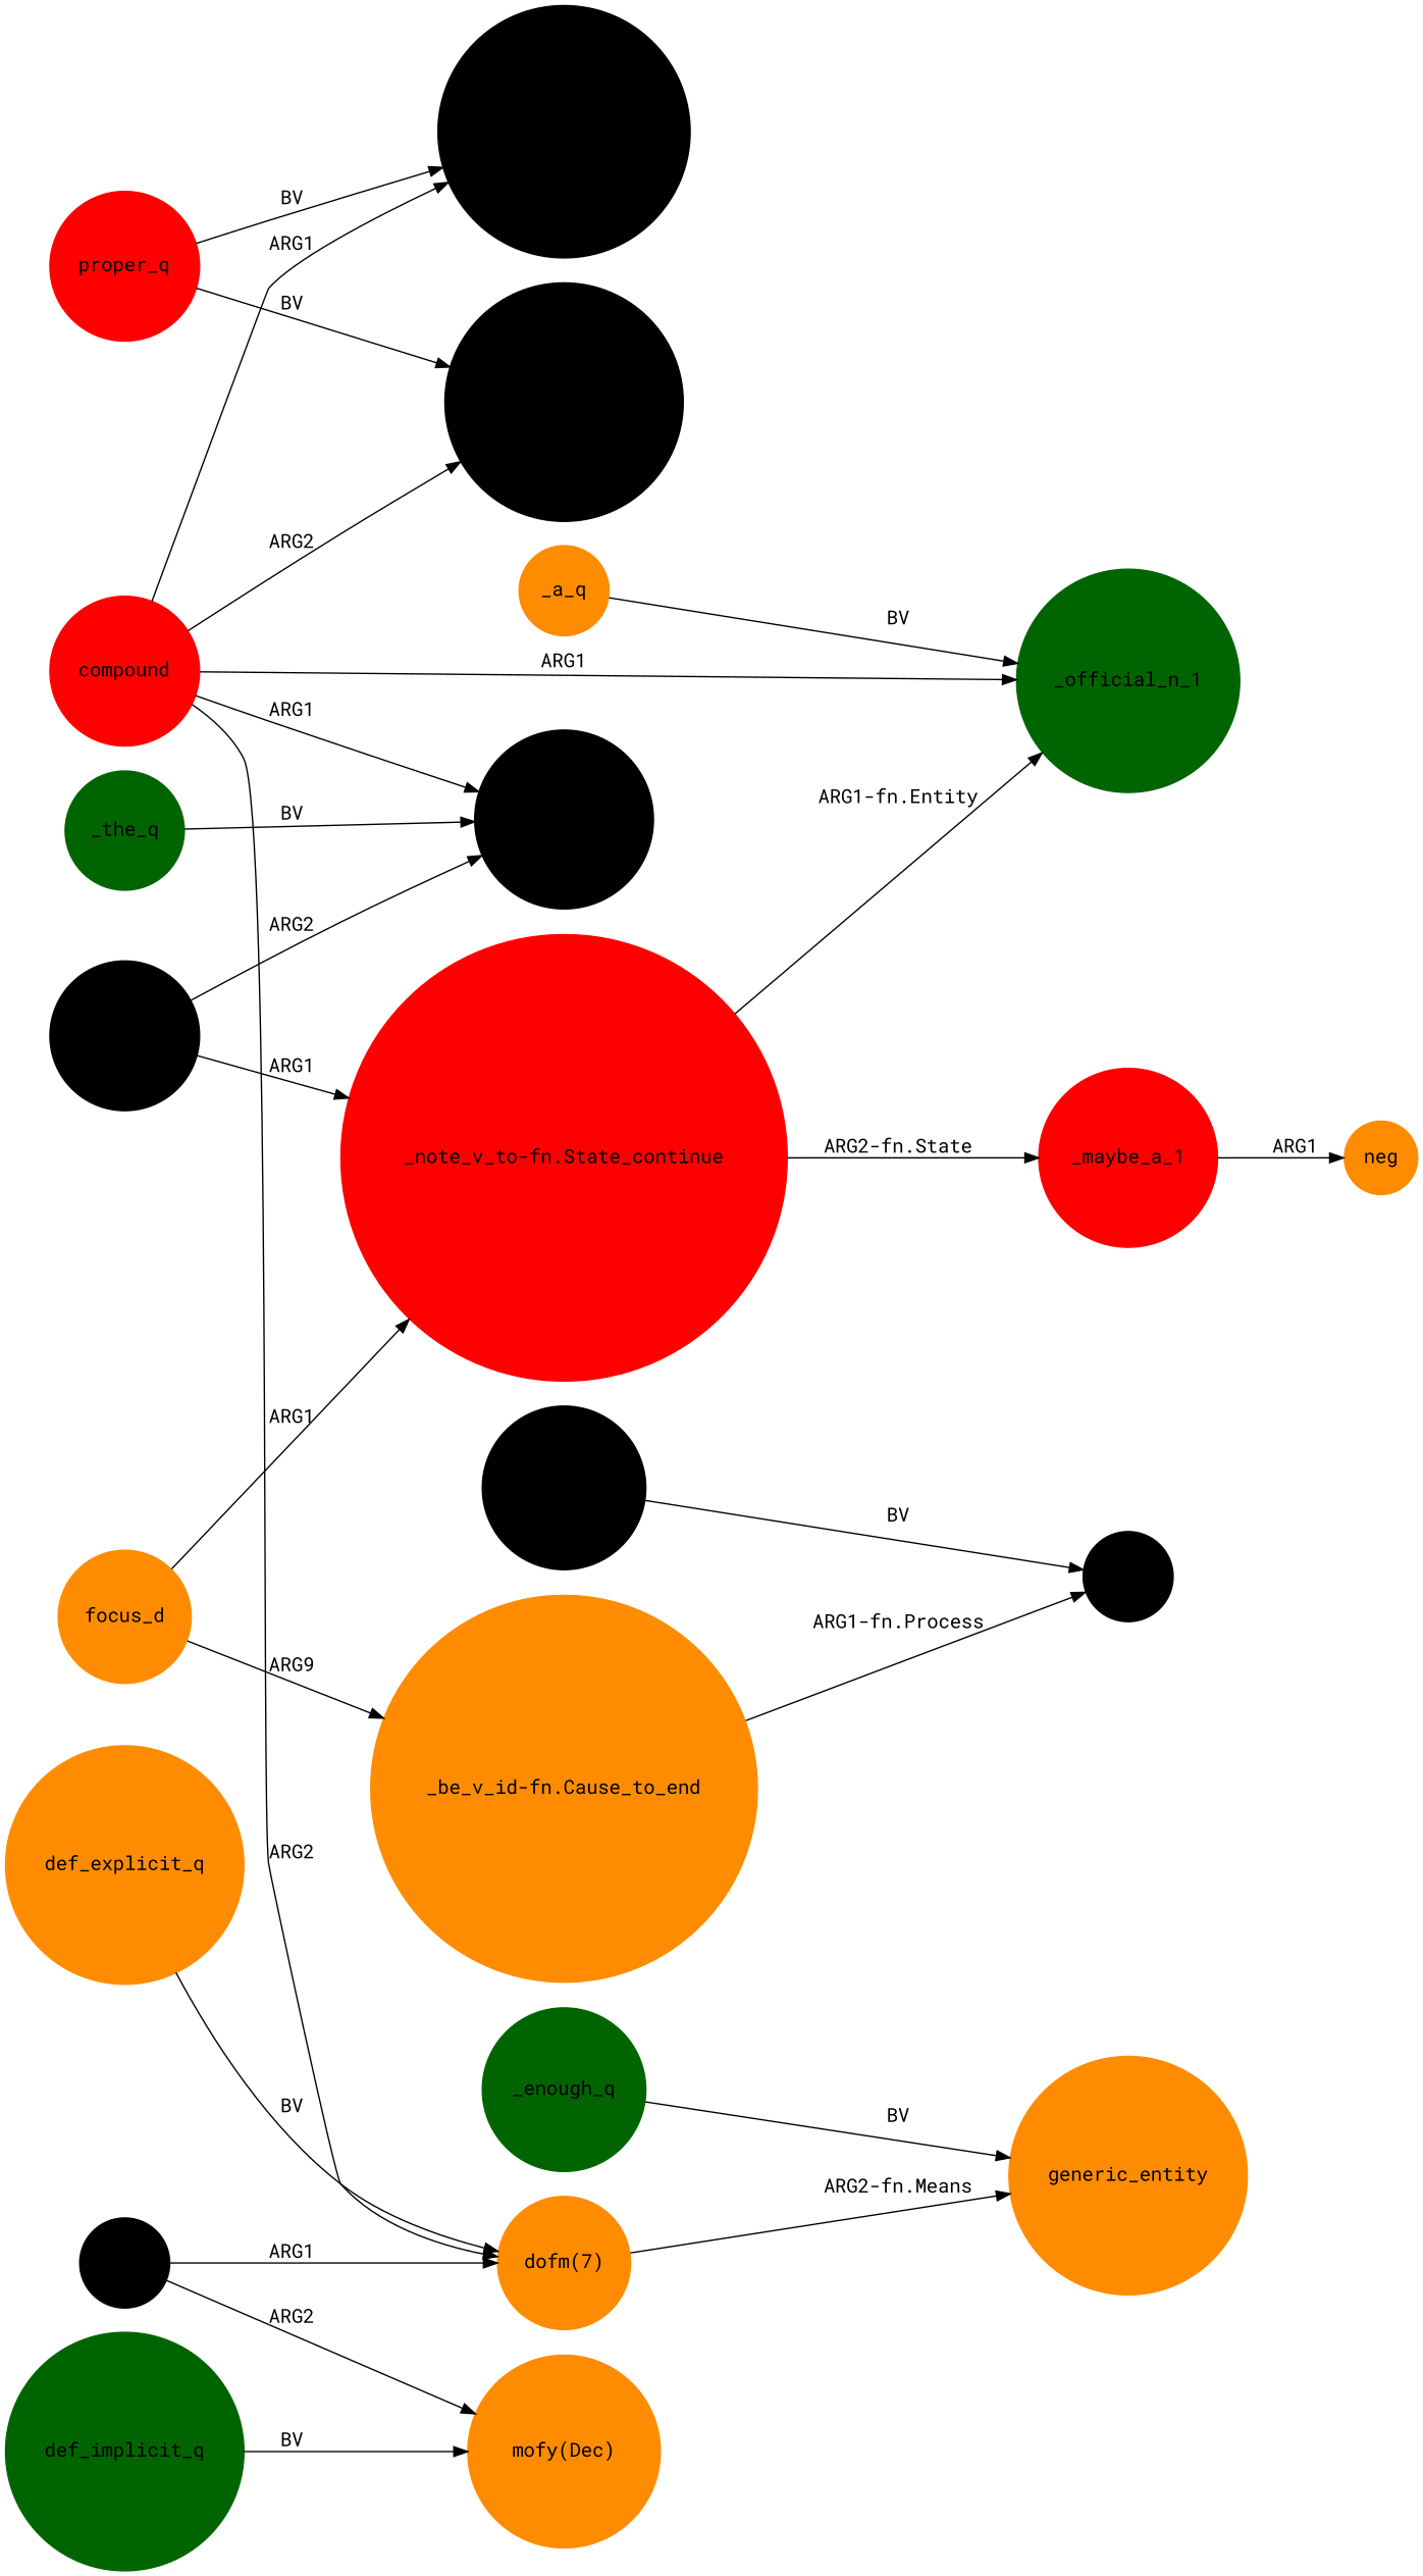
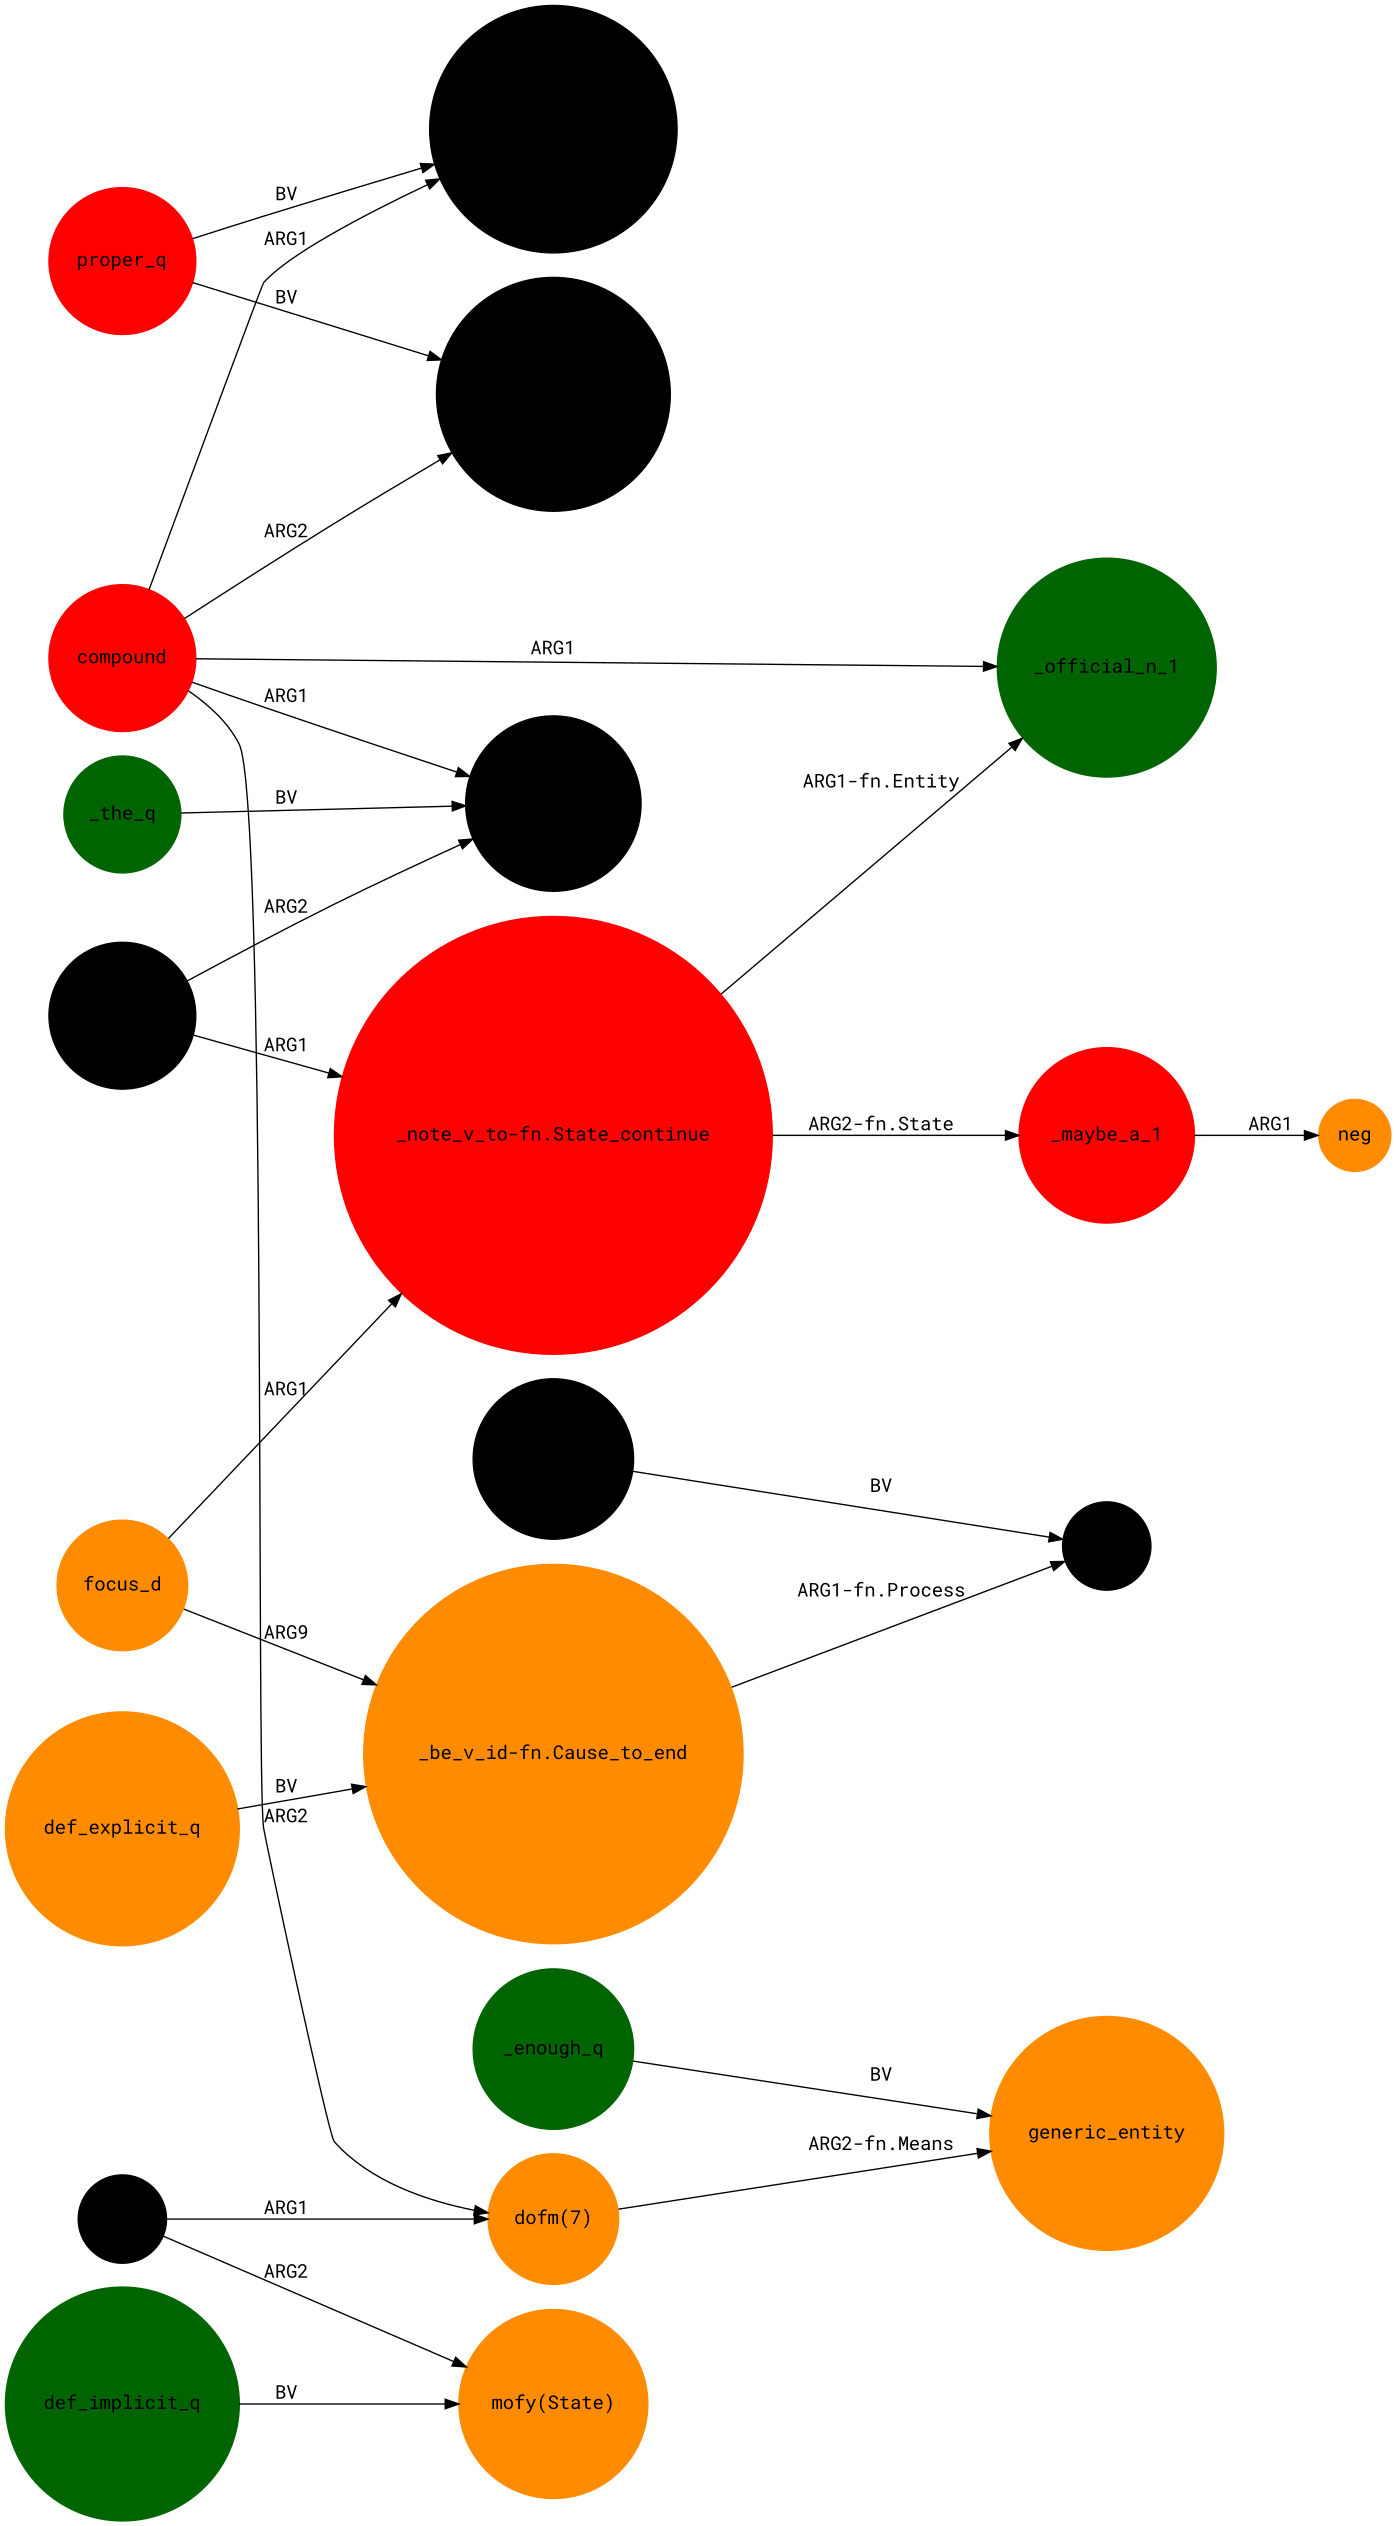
  digraph {
    fontname="Roboto Mono"
    rankdir=LR
    node [color=darkorange fontname="Roboto Mono" shape=circle style=filled]
    edge [fontname="Roboto Mono"]
    compound [color=red]
    "named(Ministry)" [color=black]
    "named(Finance)" [color=black]
    _official_n_1 [color=darkgreen]
    "dofm(7)"
    _surge_n_1 [color=black]
    generic_entity
    focus_d
    "_be_v_id-fn.Cause_to_end"
    "_note_v_to-fn.State_continue" [color=red]
    pron [color=black]
    _maybe_a_1 [color=red]
-   _a_q
    _after_p [color=black]
    neg
    def_explicit_q
    _enough_q [color=darkgreen]
    pronoun_q [color=black]
    of_p [color=black]
-   "mofy(Dec)"
+   "mofy(Dec)" [label="mofy(State)"]
    proper_q [color=red]
    _the_q [color=darkgreen]
    def_implicit_q [color=darkgreen]
    compound -> "named(Ministry)" [label=ARG1]
    compound -> "named(Finance)" [label=ARG2]
    compound -> _official_n_1 [label=ARG1]
    compound -> "dofm(7)" [label=ARG2]
    compound -> _surge_n_1 [label=ARG1]
    "dofm(7)" -> generic_entity [label="ARG2-fn.Means"]
    focus_d -> "_be_v_id-fn.Cause_to_end" [label=ARG9]
    focus_d -> "_note_v_to-fn.State_continue" [label=ARG1]
    "_be_v_id-fn.Cause_to_end" -> pron [label="ARG1-fn.Process"]
    "_note_v_to-fn.State_continue" -> _official_n_1 [label="ARG1-fn.Entity"]
    "_note_v_to-fn.State_continue" -> _maybe_a_1 [label="ARG2-fn.State"]
    _maybe_a_1 -> neg [label=ARG1]
-   _a_q -> _official_n_1 [label=BV]
    _after_p -> _surge_n_1 [label=ARG2]
    _after_p -> "_note_v_to-fn.State_continue" [label=ARG1]
-   def_explicit_q -> "dofm(7)" [label=BV]
+   def_explicit_q -> "_be_v_id-fn.Cause_to_end" [label=BV]
    _enough_q -> generic_entity [label=BV]
    pronoun_q -> pron [label=BV]
    of_p -> "dofm(7)" [label=ARG1]
    of_p -> "mofy(Dec)" [label=ARG2]
    proper_q -> "named(Ministry)" [label=BV]
    proper_q -> "named(Finance)" [label=BV]
    _the_q -> _surge_n_1 [label=BV]
    def_implicit_q -> "mofy(Dec)" [label=BV]
  }
